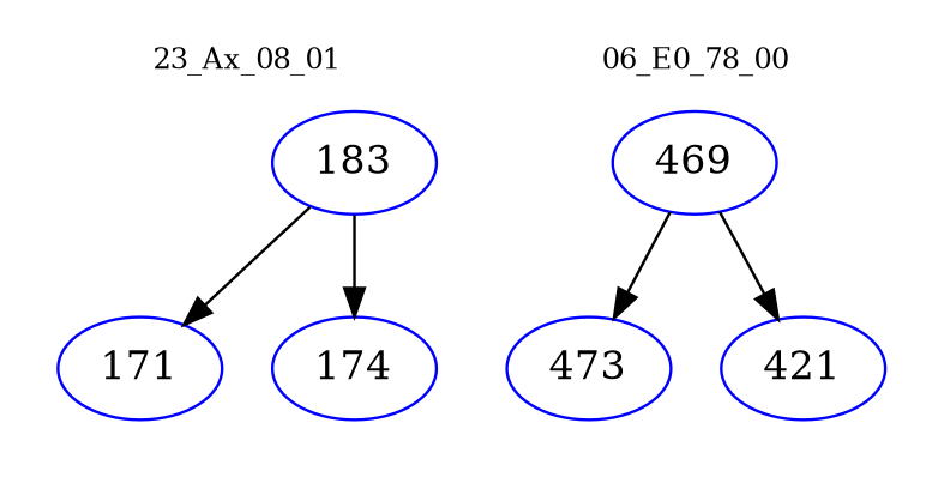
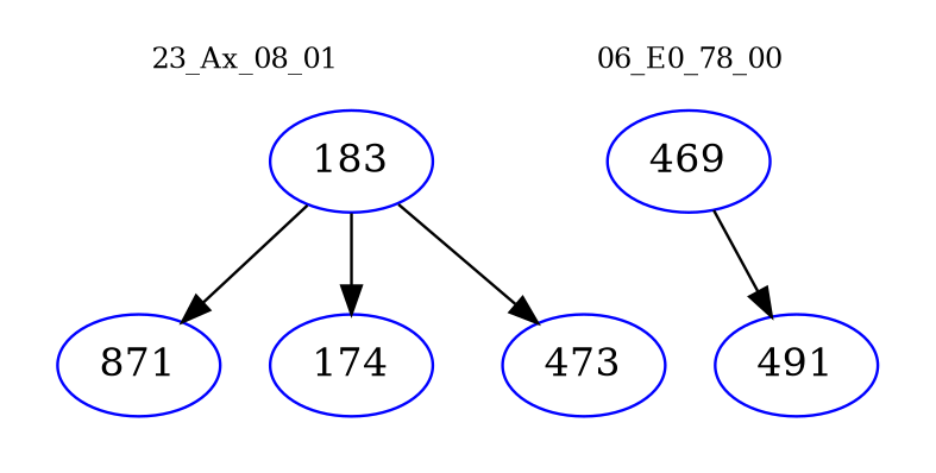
  digraph {
    fontname="DejaVu Serif"
    node [color=blue fontname="DejaVu Serif"]
    edge [color=black fontname="DejaVu Serif"]
    n1 [label=183]
-   n2 [label=171]
+   n2 [label=871]
    n3 [label=174]
    n4 [label=469]
-   n5 [label=421]
+   n5 [label=491]
    n6 [label=473]
    subgraph cluster_1 {
      color=white
      fontsize=10
      label="23_Ax_08_01"
      n1
      n2
      n3
    }
    subgraph cluster_2 {
      color=white
      fontsize=10
      label="06_E0_78_00"
      n4
      n5
      n6
    }
    n1 -> n2
    n1 -> n3
    n4 -> n5
-   n4 -> n6
+   n1 -> n6
  }
